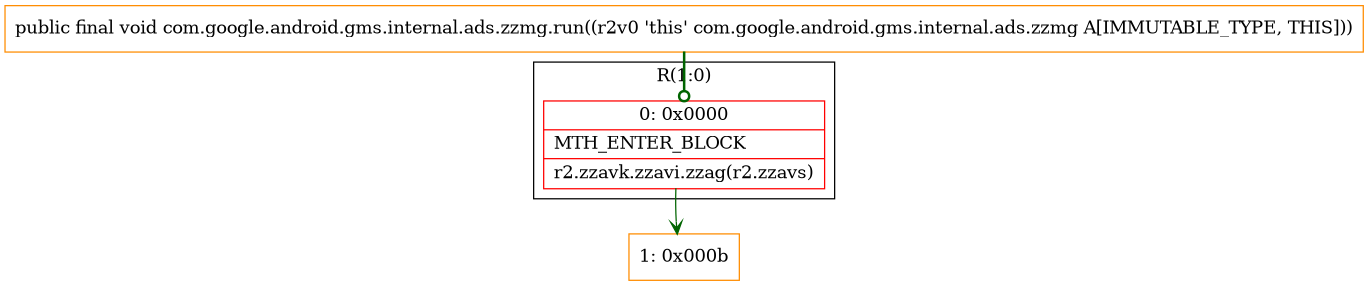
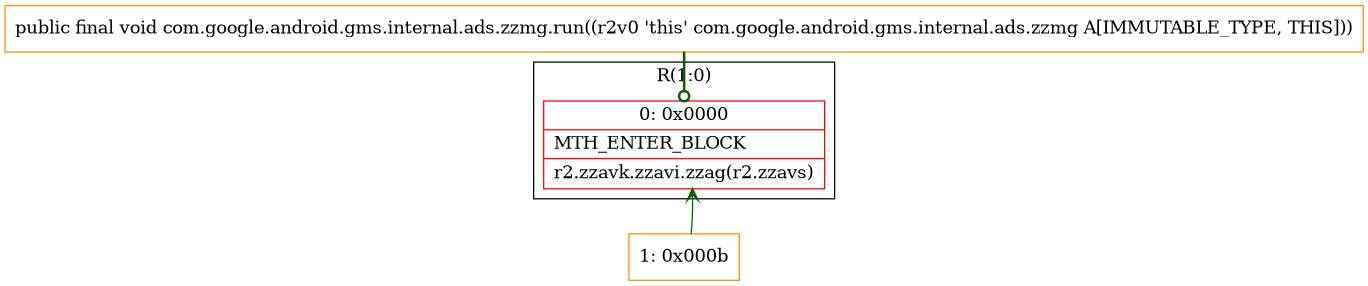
  digraph {
    node [color=darkorange shape=record]
    edge [color=darkgreen]
    n1 [color=red label="{0\:\ 0x0000|MTH_ENTER_BLOCK\l|r2.zzavk.zzavi.zzag(r2.zzavs)\l}"]
    n2 [label="{1\:\ 0x000b}"]
    n3 [label="{public final void com.google.android.gms.internal.ads.zzmg.run((r2v0 'this' com.google.android.gms.internal.ads.zzmg A[IMMUTABLE_TYPE, THIS])) }"]
    subgraph cluster_1 {
      label="R(1:0)"
      n1
    }
-   n1 -> n2 [style=solid arrowhead=vee]
+   n2 -> n1 [style=solid arrowhead=vee]
    n3 -> n1 [style=bold arrowhead=odot]
  }
